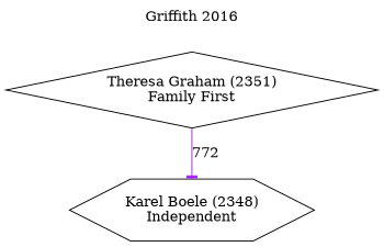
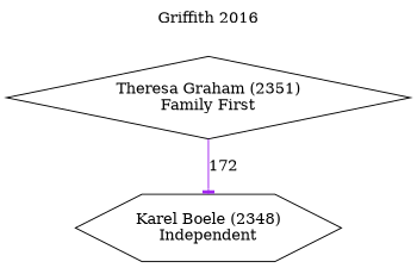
  digraph {
    label="Griffith 2016"
    labelloc=t
    mclimit=10
    fontname="DejaVu Serif"
    node [fontname="DejaVu Serif"]
    n1 [label="Karel Boele (2348)\nIndependent" shape=hexagon]
    n2 [label="Theresa Graham (2351)\nFamily First" shape=diamond]
-   n2 -> n1 [label=772 color=purple style=solid arrowhead=tee fontname="DejaVu Serif"]
+   n2 -> n1 [label=172 color=purple style=solid arrowhead=tee fontname="DejaVu Serif"]
  }
